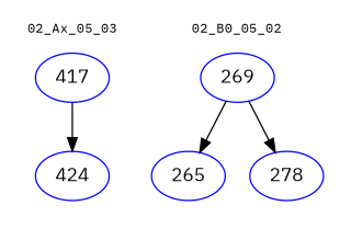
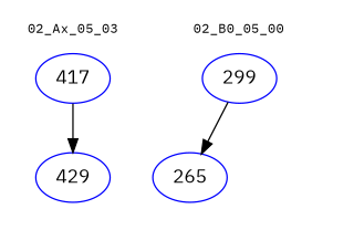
  digraph {
    fontname="IBM Plex Mono"
    node [color=blue fontname="IBM Plex Mono"]
    edge [color=black fontname="IBM Plex Mono"]
    n1 [label=417]
-   n2 [label=424]
-   n3 [label=269]
+   n2 [label=429]
+   n3 [label=299]
    n4 [label=265]
-   n5 [label=278]
    subgraph cluster_1 {
      color=white
      fontsize=10
      label="02_Ax_05_03"
      n1
      n2
    }
    subgraph cluster_2 {
      color=white
      fontsize=10
-     label="02_B0_05_02"
+     label="02_B0_05_00"
      n3
      n4
-     n5
    }
    n1 -> n2
    n3 -> n4
-   n3 -> n5
  }
